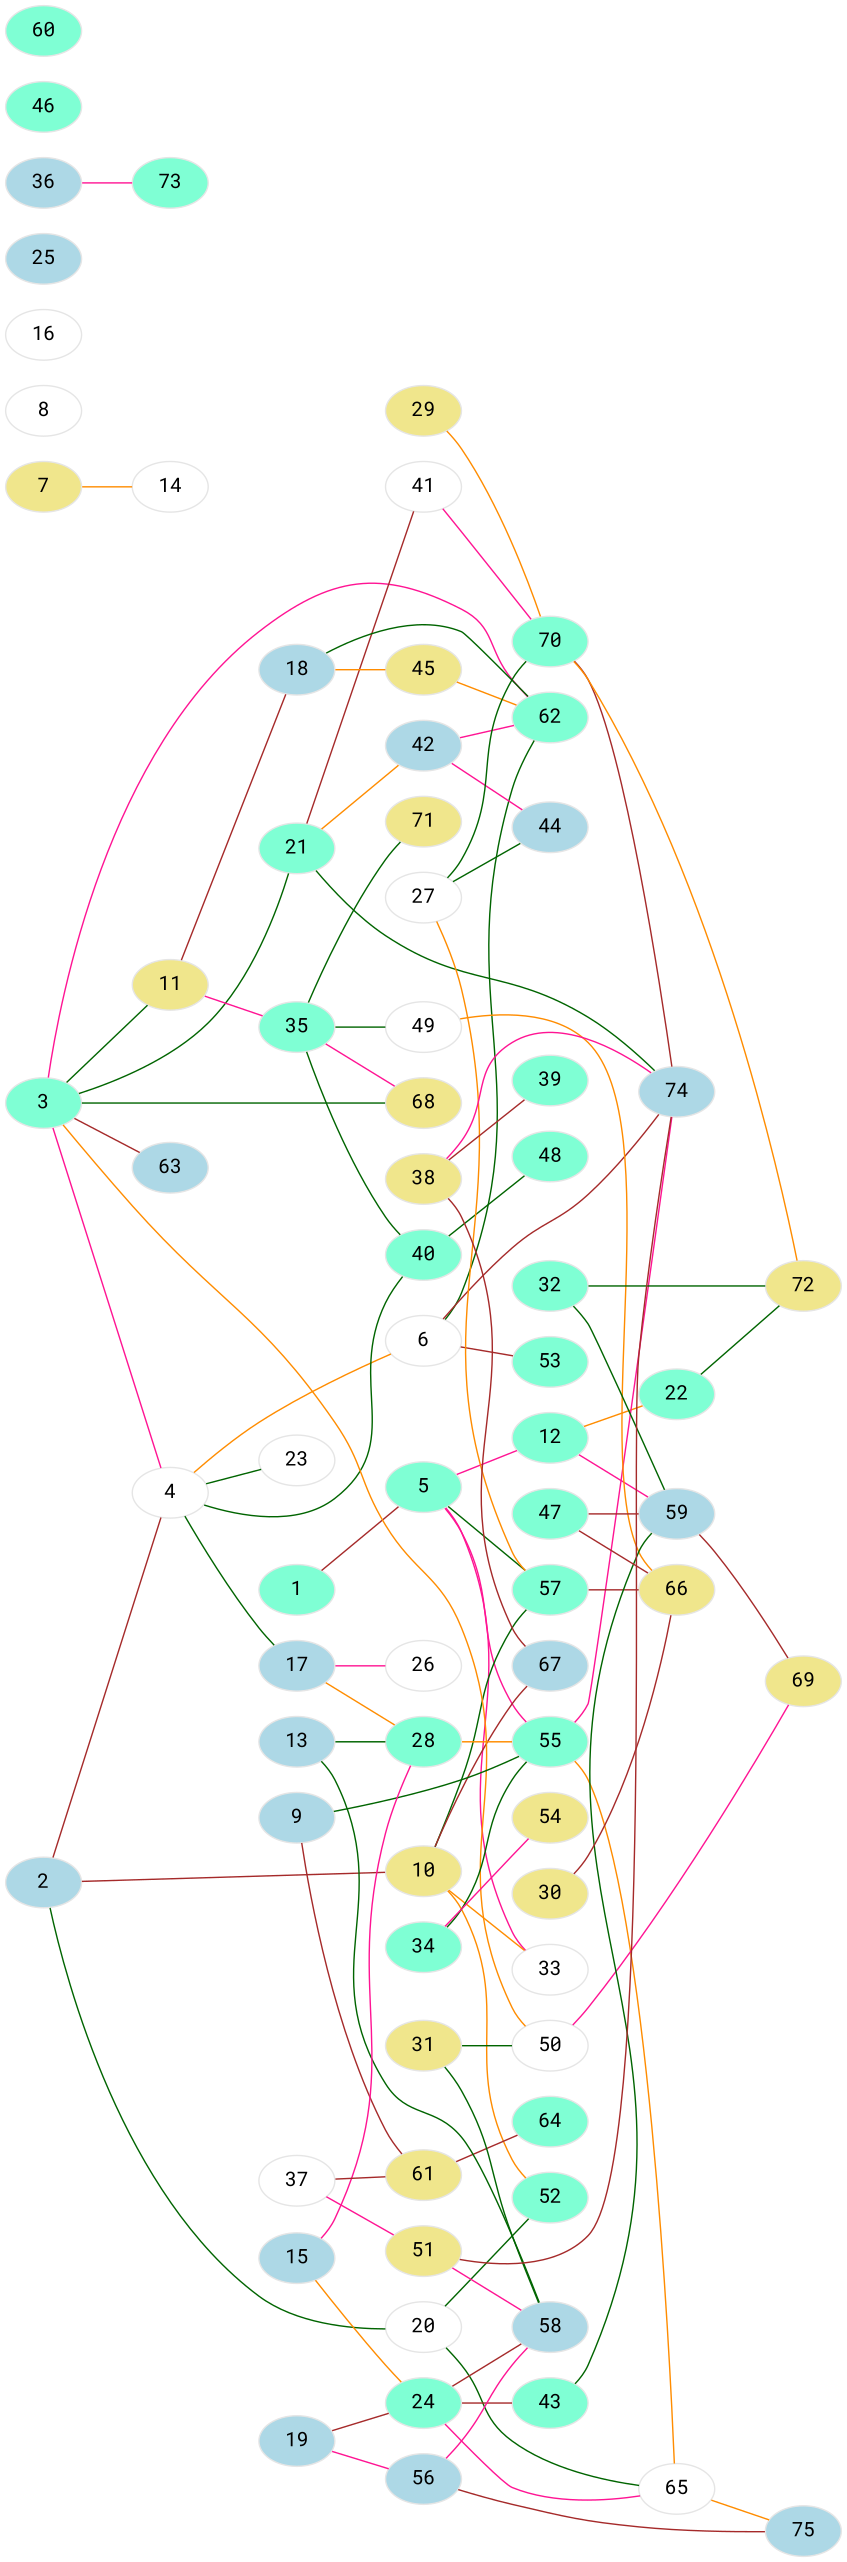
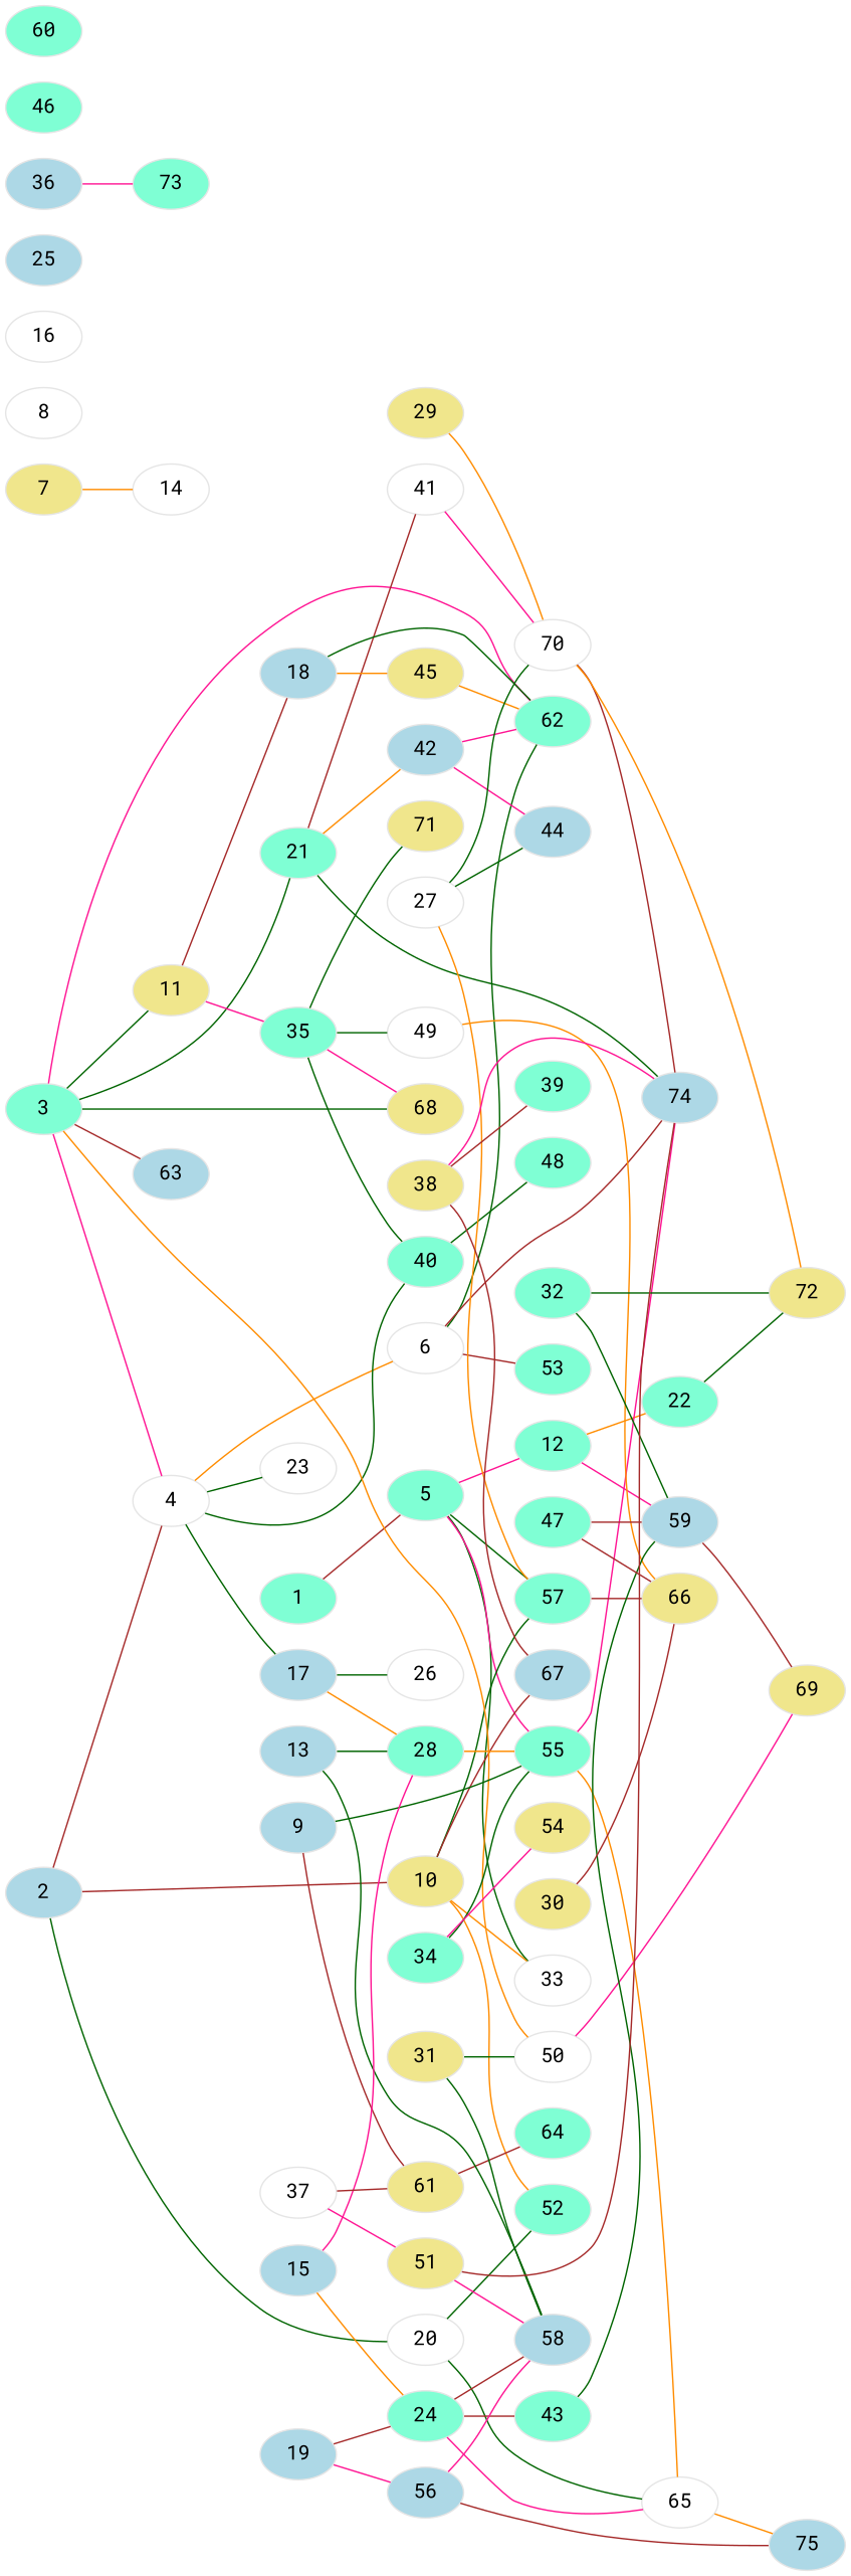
  graph {
    fontname="Roboto Mono"
    rankdir=LR
    node [color=gray90 fillcolor=aquamarine fontname="Roboto Mono" style=filled]
    edge [color=darkgreen fontname="Roboto Mono"]
    1
    5
    12
    33 [fillcolor=white]
    55
    57
    2 [fillcolor=lightblue]
    4 [fillcolor=white]
    10 [fillcolor=khaki]
    20 [fillcolor=white]
    6 [fillcolor=white]
    17 [fillcolor=lightblue]
    23 [fillcolor=white]
    40
    52
    67 [fillcolor=lightblue]
    65 [fillcolor=white]
    3
    11 [fillcolor=khaki]
    21
    50 [fillcolor=white]
    62
    63 [fillcolor=lightblue]
    68 [fillcolor=khaki]
    18 [fillcolor=lightblue]
    35
    74 [fillcolor=lightblue]
    41 [fillcolor=white]
    42 [fillcolor=lightblue]
    69 [fillcolor=khaki]
    53
    28
    26 [fillcolor=white]
    48
    22
    59 [fillcolor=lightblue]
    66 [fillcolor=khaki]
    7 [fillcolor=khaki]
    14 [fillcolor=white]
    8 [fillcolor=white]
    9 [fillcolor=lightblue]
    61 [fillcolor=khaki]
    64
    45 [fillcolor=khaki]
    49 [fillcolor=white]
    71 [fillcolor=khaki]
    72 [fillcolor=khaki]
    13 [fillcolor=lightblue]
    58 [fillcolor=lightblue]
    15 [fillcolor=lightblue]
    24
    43
    16 [fillcolor=white]
    19 [fillcolor=lightblue]
    56 [fillcolor=lightblue]
    75 [fillcolor=lightblue]
-   70
+   70 [fillcolor=white]
    44 [fillcolor=lightblue]
    25 [fillcolor=lightblue]
    27 [fillcolor=white]
    29 [fillcolor=khaki]
    30 [fillcolor=khaki]
    31 [fillcolor=khaki]
    32
    34
    54 [fillcolor=khaki]
    36 [fillcolor=lightblue]
    73
    37 [fillcolor=white]
    51 [fillcolor=khaki]
    38 [fillcolor=khaki]
    39
    46
    47
    60
    1 -- 5 [color=brown]
    5 -- 12 [color=deeppink]
-   5 -- 33 [color=deeppink]
+   5 -- 33
    5 -- 55 [color=deeppink]
    5 -- 57
    12 -- 22 [color=darkorange]
    12 -- 59 [color=deeppink]
    55 -- 65 [color=darkorange]
    55 -- 74 [color=deeppink]
    57 -- 66 [color=brown]
    2 -- 4 [color=brown]
    2 -- 10 [color=brown]
    2 -- 20
    4 -- 6 [color=darkorange]
    4 -- 17
    4 -- 23
    4 -- 40
    10 -- 33 [color=darkorange]
    10 -- 57
    10 -- 52 [color=darkorange]
    10 -- 67 [color=brown]
    20 -- 52
    20 -- 65
    6 -- 62
    6 -- 74 [color=brown]
    6 -- 53 [color=brown]
    17 -- 28 [color=darkorange]
-   17 -- 26 [color=deeppink]
+   17 -- 26
    40 -- 48
    65 -- 75 [color=darkorange]
    3 -- 4 [color=deeppink]
    3 -- 11
    3 -- 21
    3 -- 50 [color=darkorange]
    3 -- 62 [color=deeppink]
    3 -- 63 [color=brown]
    3 -- 68
    11 -- 18 [color=brown]
    11 -- 35 [color=deeppink]
    21 -- 74
    21 -- 41 [color=brown]
    21 -- 42 [color=darkorange]
    50 -- 69 [color=deeppink]
    18 -- 62
    18 -- 45 [color=darkorange]
    35 -- 40
    35 -- 68 [color=deeppink]
    35 -- 49
    35 -- 71
    41 -- 70 [color=deeppink]
    42 -- 62 [color=deeppink]
    42 -- 44 [color=deeppink]
    28 -- 55 [color=darkorange]
    22 -- 72
    59 -- 69 [color=brown]
    7 -- 14 [color=darkorange]
    9 -- 55
    9 -- 61 [color=brown]
    61 -- 64 [color=brown]
    45 -- 62 [color=darkorange]
    49 -- 66 [color=darkorange]
    13 -- 28
    13 -- 58
    15 -- 28 [color=deeppink]
    15 -- 24 [color=darkorange]
    24 -- 65 [color=deeppink]
    24 -- 58 [color=brown]
    24 -- 43 [color=brown]
    43 -- 59
    19 -- 24 [color=brown]
    19 -- 56 [color=deeppink]
    56 -- 58 [color=deeppink]
    56 -- 75 [color=brown]
    70 -- 74 [color=brown]
    70 -- 72 [color=darkorange]
    27 -- 57 [color=darkorange]
    27 -- 70
    27 -- 44
    29 -- 70 [color=darkorange]
    30 -- 66 [color=brown]
    31 -- 50
    31 -- 58
    32 -- 59
    32 -- 72
    34 -- 55
    34 -- 54 [color=deeppink]
    36 -- 73 [color=deeppink]
    37 -- 61 [color=brown]
    37 -- 51 [color=deeppink]
    51 -- 74 [color=brown]
    51 -- 58 [color=deeppink]
    38 -- 67 [color=brown]
    38 -- 74 [color=deeppink]
    38 -- 39 [color=brown]
    47 -- 59 [color=brown]
    47 -- 66 [color=brown]
  }
